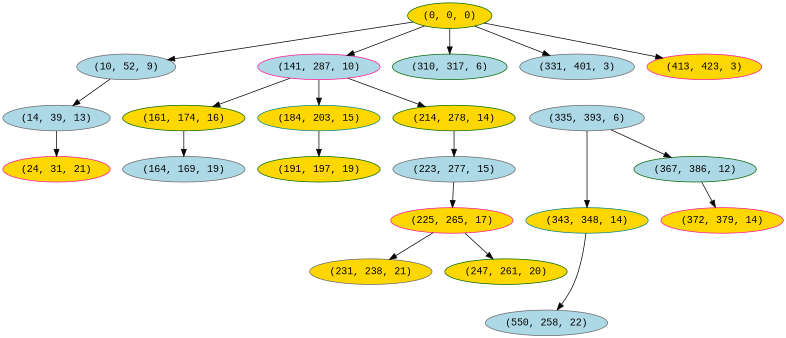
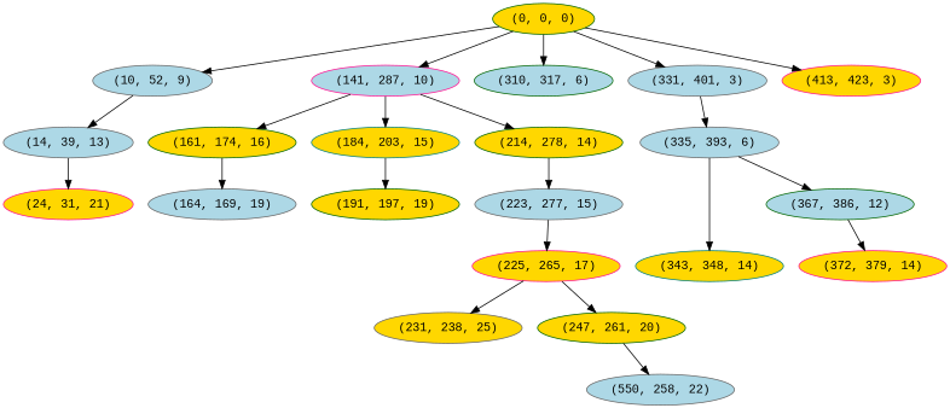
  digraph {
    fontname="Liberation Mono"
    node [color=gray40 fillcolor=gold fontname="Liberation Mono" style=filled]
    edge [fontname="Liberation Mono"]
    "(0, 0, 0)" [color=darkgreen]
    "(10, 52, 9)" [fillcolor=lightblue]
    "(141, 287, 10)" [color=deeppink fillcolor=lightblue]
    "(310, 317, 6)" [color=darkgreen fillcolor=lightblue]
    "(331, 401, 3)" [fillcolor=lightblue]
    "(413, 423, 3)" [color=deeppink]
    "(14, 39, 13)" [fillcolor=lightblue]
    "(161, 174, 16)" [color=darkgreen]
    "(184, 203, 15)" [color=teal]
    "(214, 278, 14)" [color=darkgreen]
    n11 [fillcolor=lightblue label="(335, 393, 6)"]
    "(24, 31, 21)" [color=deeppink]
    "(164, 169, 19)" [fillcolor=lightblue]
    "(191, 197, 19)" [color=darkgreen]
    "(223, 277, 15)" [fillcolor=lightblue]
    "(225, 265, 17)" [color=deeppink]
-   "(231, 238, 21)"
+   "(231, 238, 21)" [label="(231, 238, 25)"]
    "(247, 261, 20)" [color=darkgreen]
    n19 [fillcolor=lightblue label="(550, 258, 22)"]
    "(343, 348, 14)" [color=teal]
    "(367, 386, 12)" [color=darkgreen fillcolor=lightblue]
    "(372, 379, 14)" [color=deeppink]
    "(0, 0, 0)" -> "(10, 52, 9)"
    "(0, 0, 0)" -> "(141, 287, 10)"
    "(0, 0, 0)" -> "(310, 317, 6)"
    "(0, 0, 0)" -> "(331, 401, 3)"
    "(0, 0, 0)" -> "(413, 423, 3)"
    "(10, 52, 9)" -> "(14, 39, 13)"
    "(141, 287, 10)" -> "(161, 174, 16)"
    "(141, 287, 10)" -> "(184, 203, 15)"
    "(141, 287, 10)" -> "(214, 278, 14)"
+   "(331, 401, 3)" -> n11
    "(14, 39, 13)" -> "(24, 31, 21)"
    "(161, 174, 16)" -> "(164, 169, 19)"
    "(184, 203, 15)" -> "(191, 197, 19)"
    "(214, 278, 14)" -> "(223, 277, 15)"
    n11 -> "(343, 348, 14)"
    n11 -> "(367, 386, 12)"
    "(223, 277, 15)" -> "(225, 265, 17)"
    "(225, 265, 17)" -> "(231, 238, 21)"
    "(225, 265, 17)" -> "(247, 261, 20)"
-   "(343, 348, 14)" -> n19
+   "(247, 261, 20)" -> n19
    "(367, 386, 12)" -> "(372, 379, 14)"
  }
